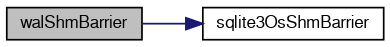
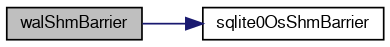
  digraph {
    rankdir=LR
    node [color=black fontname=FreeSans fontsize=10 shape=record style=filled]
    n1 [fillcolor=grey75 fontcolor=black height=0.2 label=walShmBarrier width=0.4]
-   n2 [fillcolor=white height=0.2 label=sqlite3OsShmBarrier width=0.4]
+   n2 [fillcolor=white height=0.2 label=sqlite0OsShmBarrier width=0.4]
    n1 -> n2 [color=midnightblue fontname=FreeSans fontsize=10 labelfontname=FreeSans labelfontsize=10 style=solid]
  }
